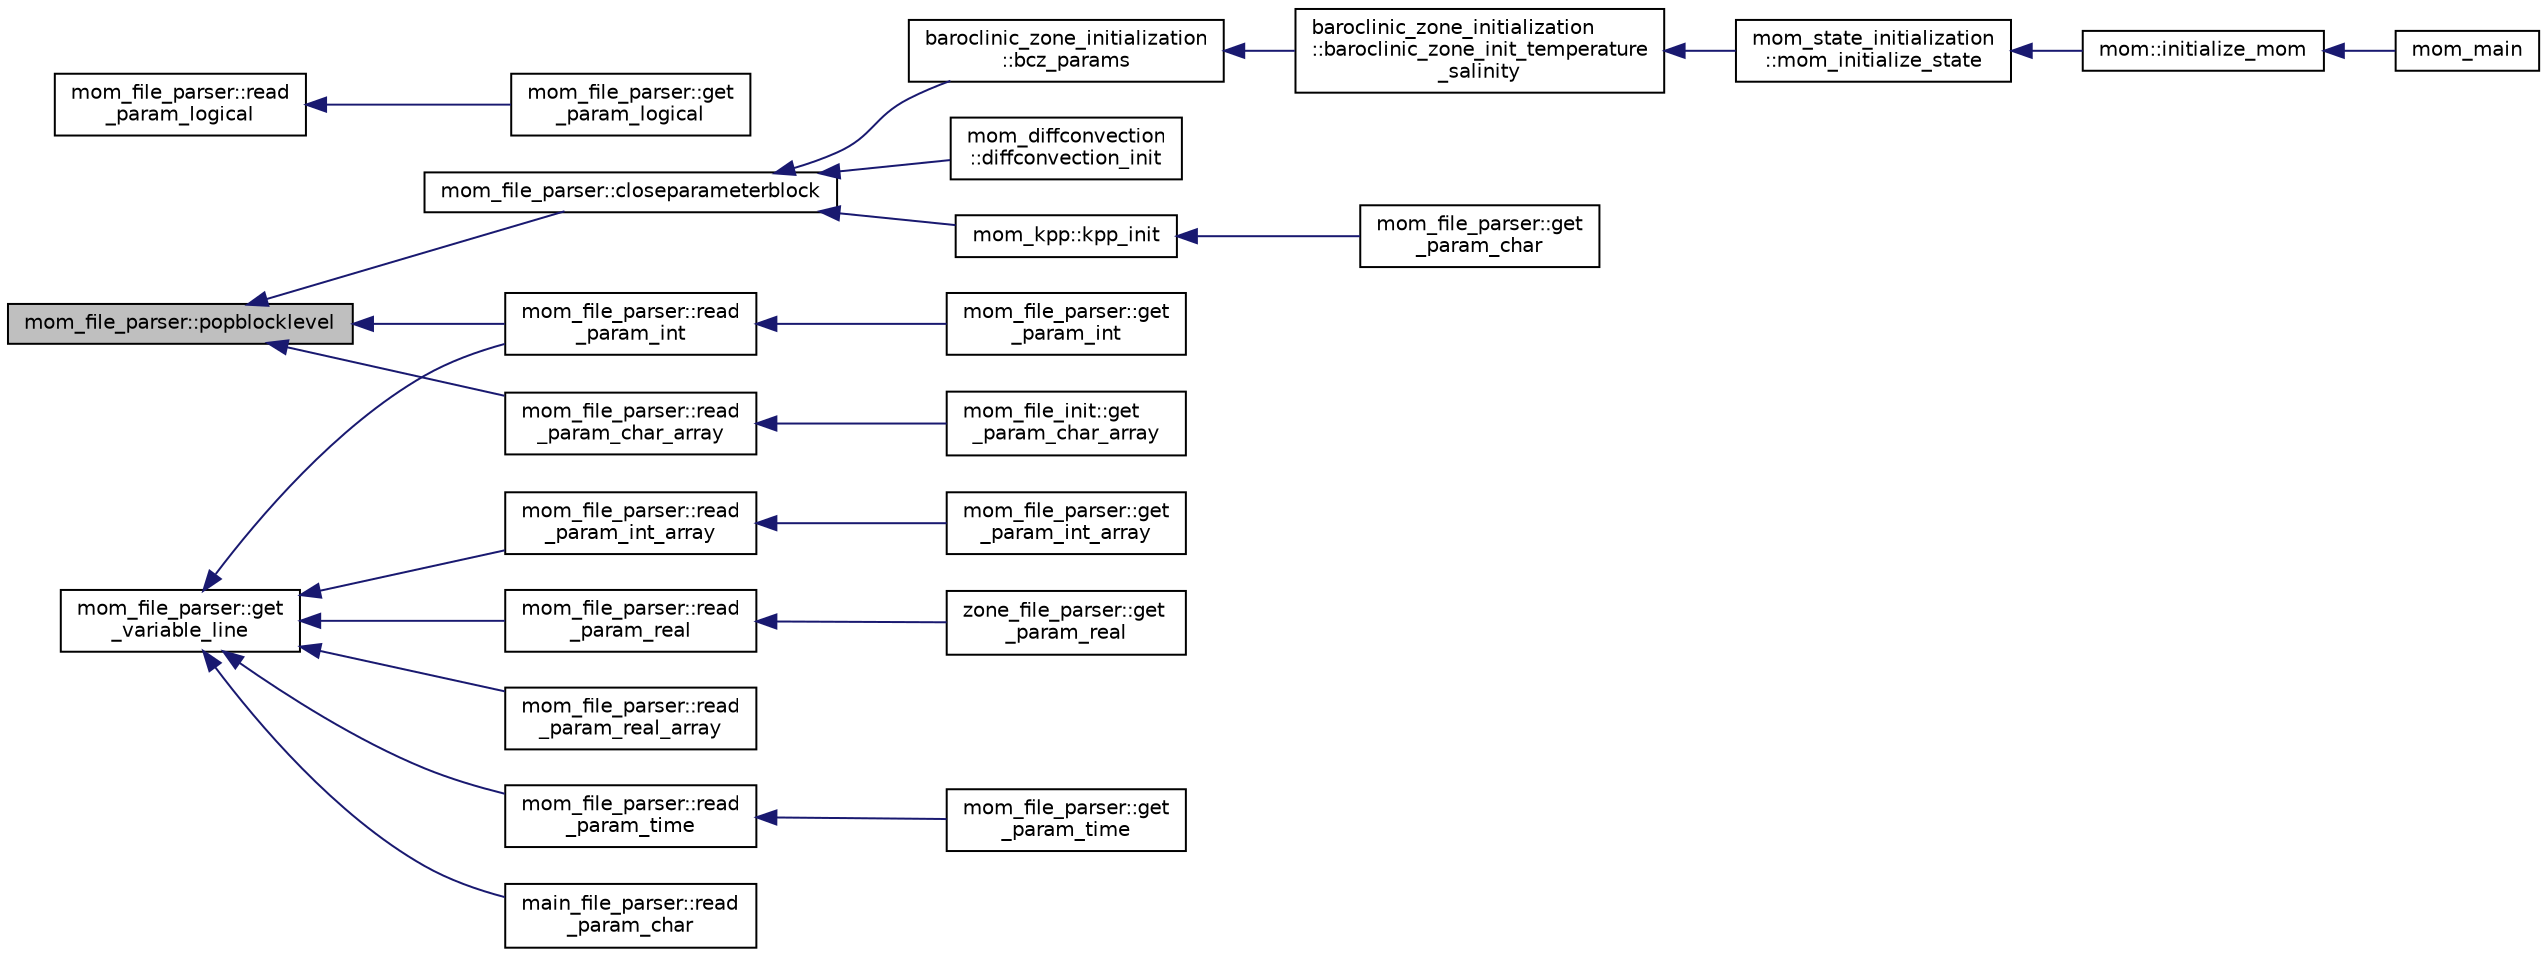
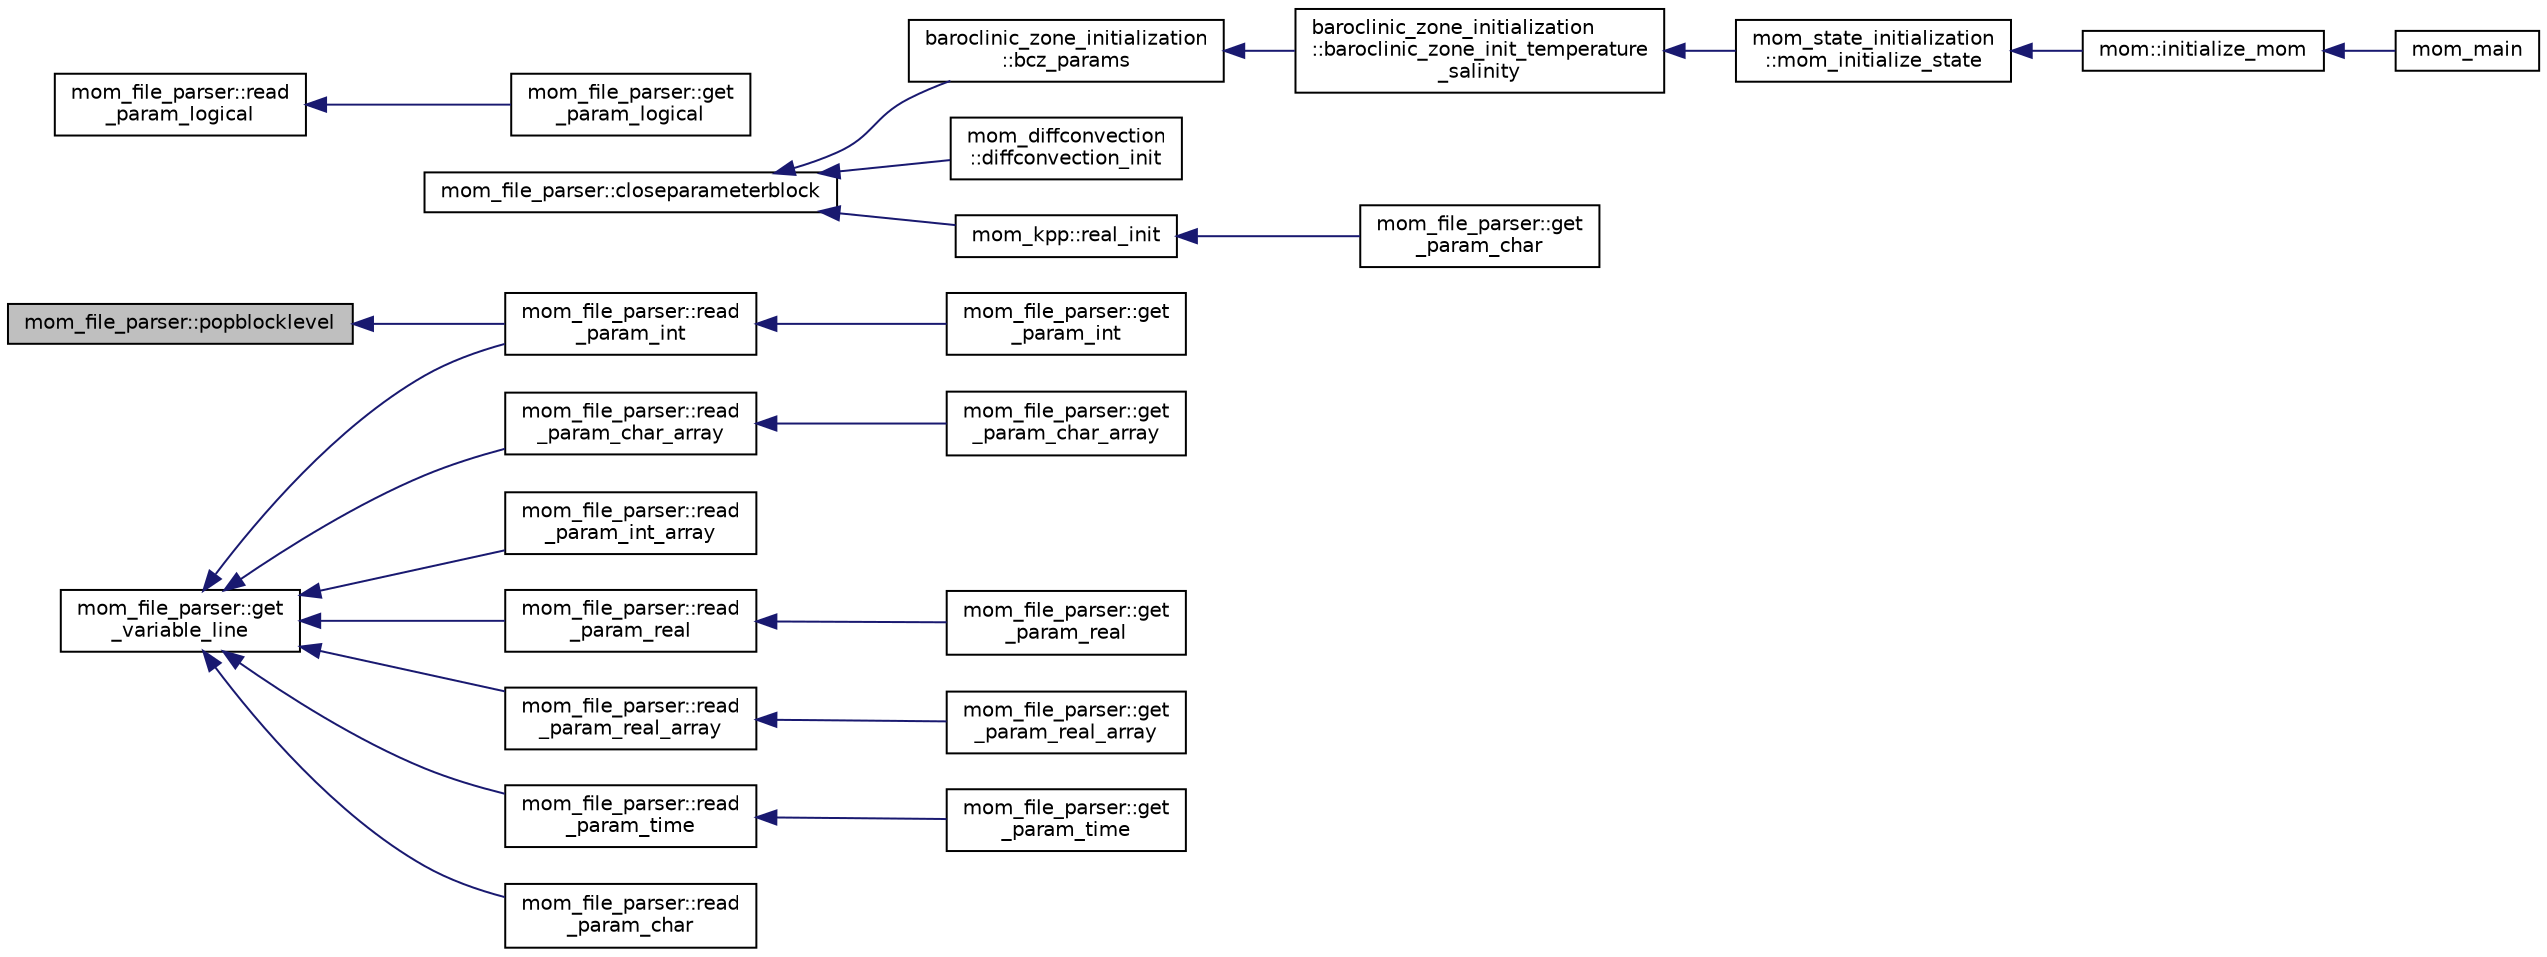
  digraph {
    rankdir=LR
    node [color=black fillcolor=white fontname=Helvetica fontsize=10 shape=record style=filled]
    edge [color=midnightblue dir=back fontname=Helvetica fontsize=10 labelfontname=Helvetica labelfontsize=10 style=solid]
    n1 [fillcolor=grey75 fontcolor=black height=0.2 label="mom_file_parser::popblocklevel" width=0.4]
    n2 [height=0.2 label="mom_file_parser::closeparameterblock" width=0.4]
    n3 [height=0.2 label="mom_file_parser::read\l_param_int" width=0.4]
    n4 [height=0.2 label="baroclinic_zone_initialization\l::bcz_params" width=0.4]
    n5 [height=0.2 label="mom_diffconvection\l::diffconvection_init" width=0.4]
-   n6 [height=0.2 label="mom_kpp::kpp_init" width=0.4]
+   n6 [height=0.2 label="mom_kpp::real_init" width=0.4]
    n7 [height=0.2 label="mom_file_parser::get\l_variable_line" width=0.4]
-   n8 [height=0.2 label="main_file_parser::read\l_param_char" width=0.4]
+   n8 [height=0.2 label="mom_file_parser::read\l_param_char" width=0.4]
    n9 [height=0.2 label="mom_file_parser::read\l_param_char_array" width=0.4]
    n10 [height=0.2 label="mom_file_parser::read\l_param_int_array" width=0.4]
    n11 [height=0.2 label="mom_file_parser::read\l_param_real" width=0.4]
    n12 [height=0.2 label="mom_file_parser::read\l_param_real_array" width=0.4]
    n13 [height=0.2 label="mom_file_parser::read\l_param_time" width=0.4]
    n14 [height=0.2 label="baroclinic_zone_initialization\l::baroclinic_zone_init_temperature\l_salinity" width=0.4]
    n15 [height=0.2 label="mom_file_parser::get\l_param_char" width=0.4]
    n16 [height=0.2 label="mom_state_initialization\l::mom_initialize_state" width=0.4]
    n17 [height=0.2 label="mom::initialize_mom" width=0.4]
    n18 [height=0.2 label=mom_main width=0.4]
-   n19 [height=0.2 label="mom_file_init::get\l_param_char_array" width=0.4]
+   n19 [height=0.2 label="mom_file_parser::get\l_param_char_array" width=0.4]
    n20 [height=0.2 label="mom_file_parser::get\l_param_int" width=0.4]
-   n21 [height=0.2 label="mom_file_parser::get\l_param_int_array" width=0.4]
    n22 [height=0.2 label="mom_file_parser::read\l_param_logical" width=0.4]
    n23 [height=0.2 label="mom_file_parser::get\l_param_logical" width=0.4]
-   n24 [height=0.2 label="zone_file_parser::get\l_param_real" width=0.4]
+   n24 [height=0.2 label="mom_file_parser::get\l_param_real" width=0.4]
+   n25 [height=0.2 label="mom_file_parser::get\l_param_real_array" width=0.4]
    n26 [height=0.2 label="mom_file_parser::get\l_param_time" width=0.4]
-   n1 -> n2
    n1 -> n3
    n2 -> n4
    n2 -> n5
    n2 -> n6
    n3 -> n20
    n4 -> n14
    n6 -> n15
    n7 -> n3
    n7 -> n8
-   n1 -> n9
+   n7 -> n9
    n7 -> n10
    n7 -> n11
    n7 -> n12
    n7 -> n13
    n9 -> n19
-   n10 -> n21
    n11 -> n24
+   n12 -> n25
    n13 -> n26
    n14 -> n16
    n16 -> n17
    n17 -> n18
    n22 -> n23
  }
